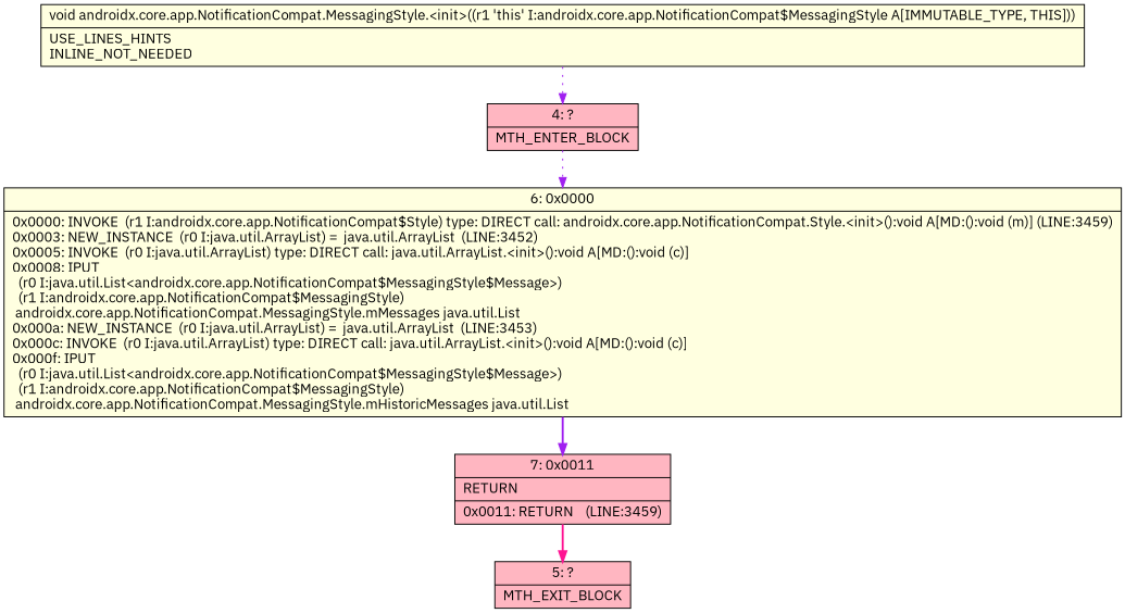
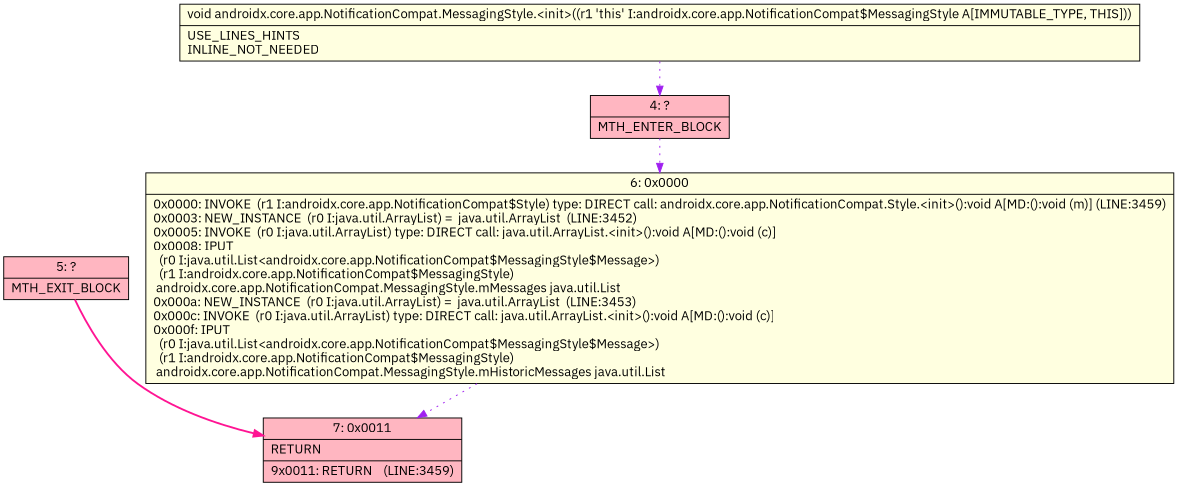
  digraph {
    fontname="IBM Plex Sans"
    node [fillcolor=lightpink fontname="IBM Plex Sans" shape=record style=filled]
    edge [color=purple fontname="IBM Plex Sans" style=dotted]
    n1 [label="{4\:\ ?|MTH_ENTER_BLOCK\l}"]
    n2 [fillcolor=lightyellow label="{6\:\ 0x0000|0x0000: INVOKE  (r1 I:androidx.core.app.NotificationCompat$Style) type: DIRECT call: androidx.core.app.NotificationCompat.Style.\<init\>():void A[MD:():void (m)] (LINE:3459)\l0x0003: NEW_INSTANCE  (r0 I:java.util.ArrayList) =  java.util.ArrayList  (LINE:3452)\l0x0005: INVOKE  (r0 I:java.util.ArrayList) type: DIRECT call: java.util.ArrayList.\<init\>():void A[MD:():void (c)]\l0x0008: IPUT  \l  (r0 I:java.util.List\<androidx.core.app.NotificationCompat$MessagingStyle$Message\>)\l  (r1 I:androidx.core.app.NotificationCompat$MessagingStyle)\l androidx.core.app.NotificationCompat.MessagingStyle.mMessages java.util.List \l0x000a: NEW_INSTANCE  (r0 I:java.util.ArrayList) =  java.util.ArrayList  (LINE:3453)\l0x000c: INVOKE  (r0 I:java.util.ArrayList) type: DIRECT call: java.util.ArrayList.\<init\>():void A[MD:():void (c)]\l0x000f: IPUT  \l  (r0 I:java.util.List\<androidx.core.app.NotificationCompat$MessagingStyle$Message\>)\l  (r1 I:androidx.core.app.NotificationCompat$MessagingStyle)\l androidx.core.app.NotificationCompat.MessagingStyle.mHistoricMessages java.util.List \l}"]
-   n3 [label="{7\:\ 0x0011|RETURN\l|0x0011: RETURN    (LINE:3459)\l}"]
+   n3 [label="{7\:\ 0x0011|RETURN\l|9x0011: RETURN    (LINE:3459)\l}"]
    n4 [label="{5\:\ ?|MTH_EXIT_BLOCK\l}"]
    n5 [fillcolor=lightyellow label="{void androidx.core.app.NotificationCompat.MessagingStyle.\<init\>((r1 'this' I:androidx.core.app.NotificationCompat$MessagingStyle A[IMMUTABLE_TYPE, THIS]))  | USE_LINES_HINTS\lINLINE_NOT_NEEDED\l}"]
    n1 -> n2
-   n2 -> n3 [style=bold]
-   n3 -> n4 [color=deeppink style=bold]
+   n2 -> n3
+   n4 -> n3 [color=deeppink style=bold]
    n5 -> n1
  }
